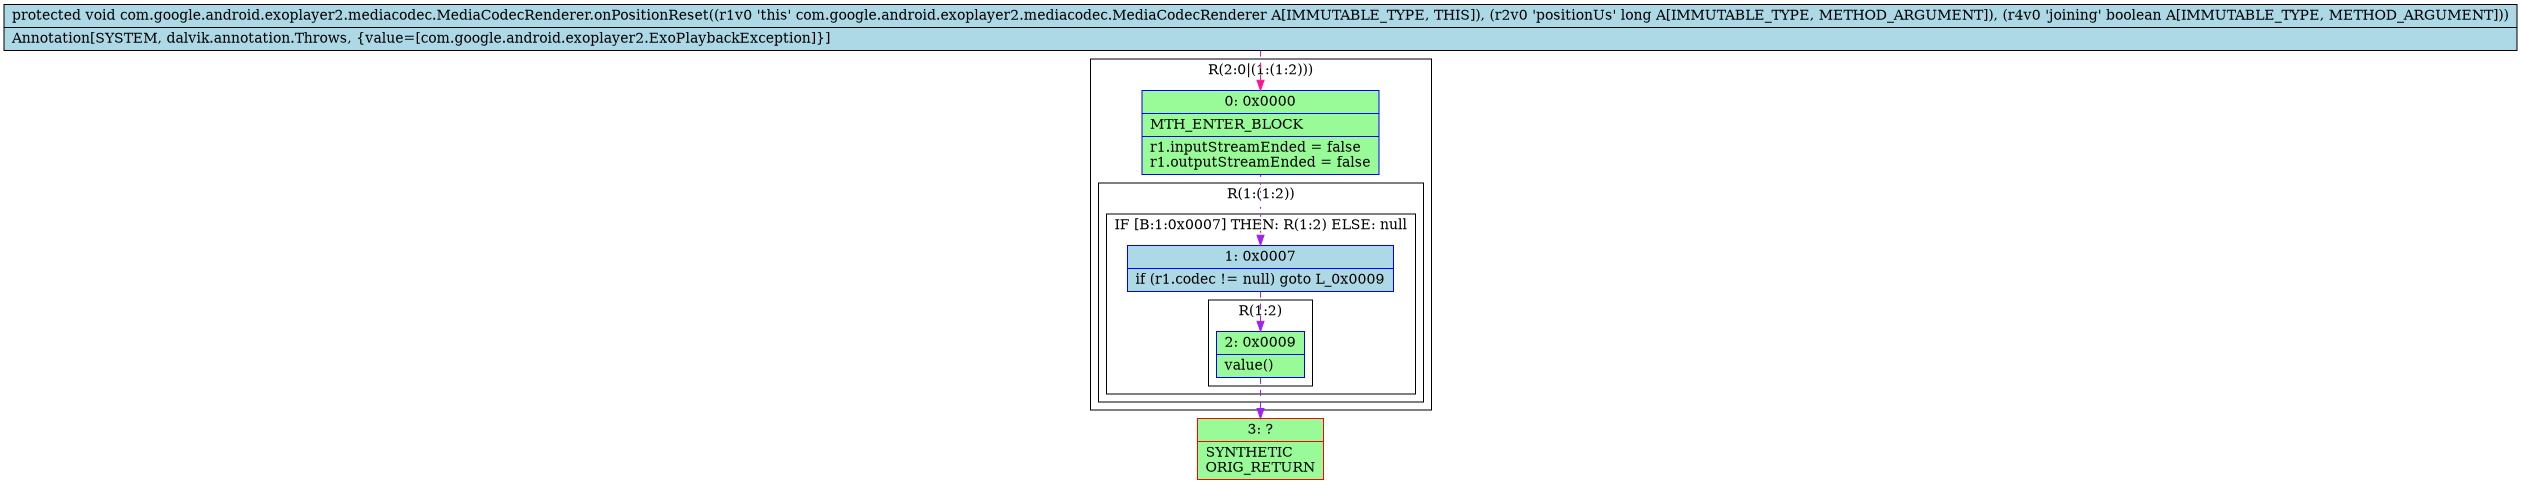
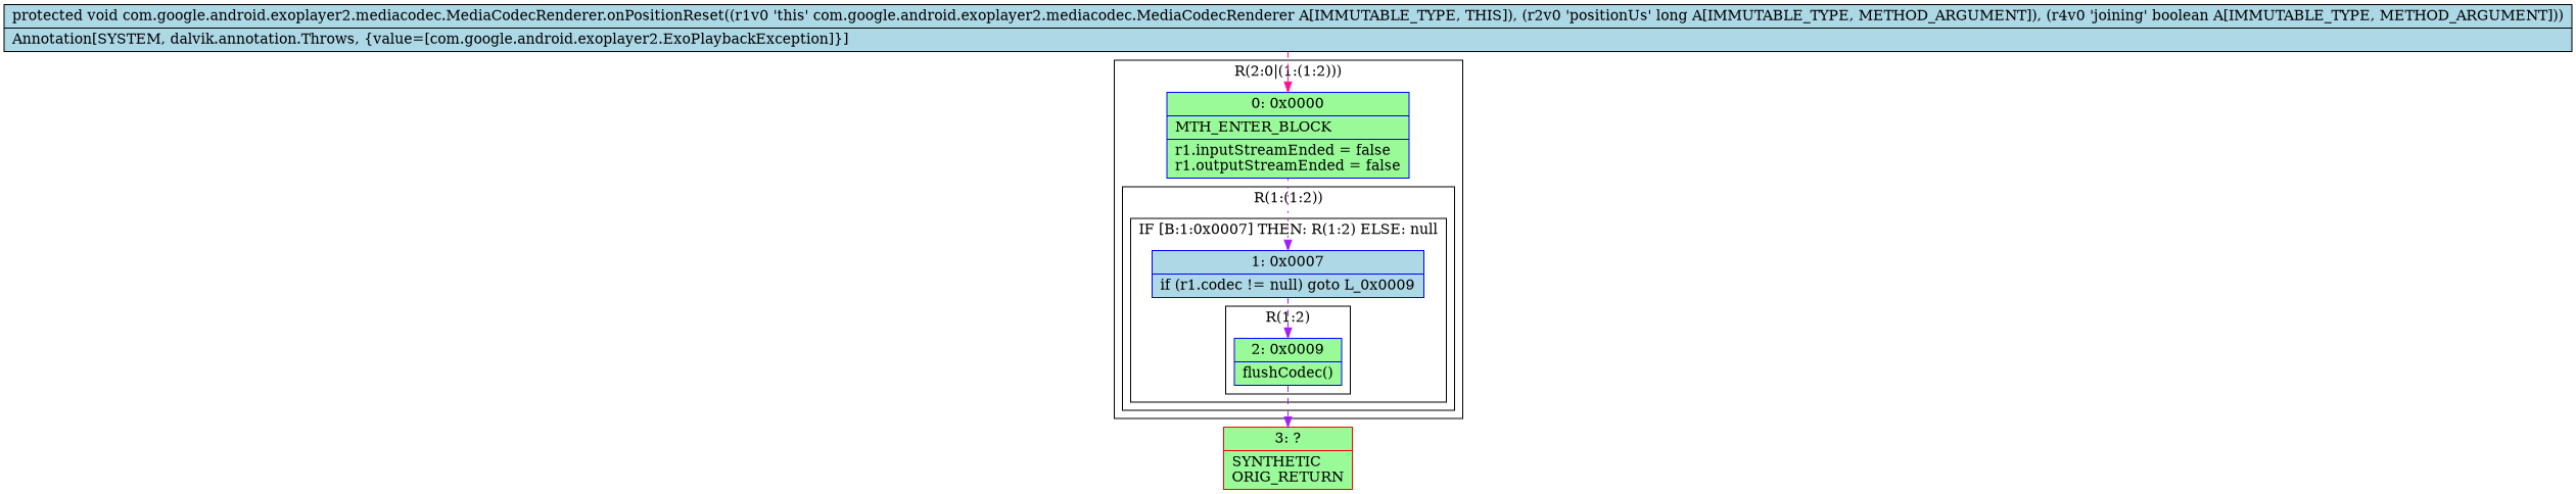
  digraph {
    node [color=blue fillcolor=palegreen shape=record style=filled]
    edge [color=purple style=dashed]
-   n1 [label="{2\:\ 0x0009|value()\l}"]
+   n1 [label="{2\:\ 0x0009|flushCodec()\l}"]
    n2 [fillcolor=lightblue label="{1\:\ 0x0007|if (r1.codec != null) goto L_0x0009\l}"]
    n3 [label="{0\:\ 0x0000|MTH_ENTER_BLOCK\l|r1.inputStreamEnded = false\lr1.outputStreamEnded = false\l}"]
    n4 [color=red label="{3\:\ ?|SYNTHETIC\lORIG_RETURN\l}"]
    n5 [fillcolor=lightblue label="{protected void com.google.android.exoplayer2.mediacodec.MediaCodecRenderer.onPositionReset((r1v0 'this' com.google.android.exoplayer2.mediacodec.MediaCodecRenderer A[IMMUTABLE_TYPE, THIS]), (r2v0 'positionUs' long A[IMMUTABLE_TYPE, METHOD_ARGUMENT]), (r4v0 'joining' boolean A[IMMUTABLE_TYPE, METHOD_ARGUMENT]))  | Annotation[SYSTEM, dalvik.annotation.Throws, \{value=[com.google.android.exoplayer2.ExoPlaybackException]\}]\l}" color=""]
    subgraph cluster_1 {
      label="R(2:0|(1:(1:2)))"
      n3
      subgraph cluster_2 {
        label="R(1:(1:2))"
        subgraph cluster_3 {
          label="IF [B:1:0x0007] THEN: R(1:2) ELSE: null"
          n2
          subgraph cluster_4 {
            label="R(1:2)"
            n1
          }
        }
      }
    }
    n1 -> n4
    n2 -> n1
    n3 -> n2 [style=dotted]
    n5 -> n3 [color=deeppink]
  }
